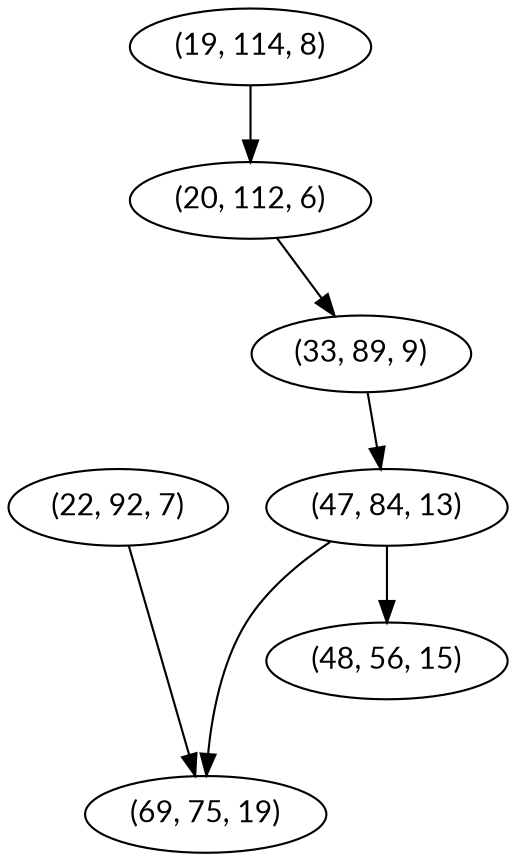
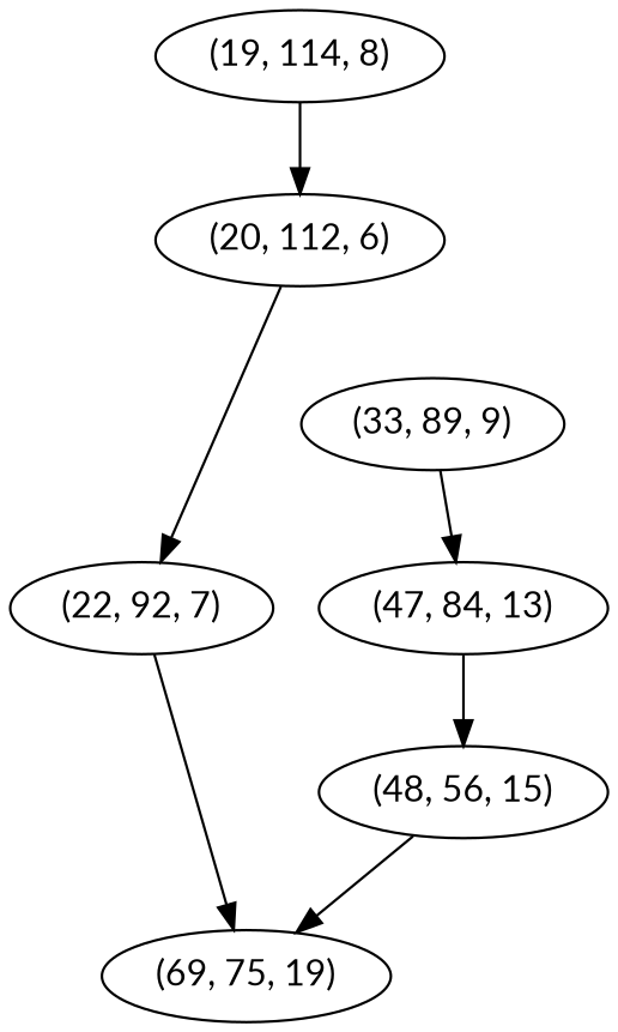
  digraph {
    fontname=Lato
    node [fontname=Lato]
    edge [fontname=Lato]
    n1 [label="(19, 114, 8)"]
    "(20, 112, 6)"
    "(22, 92, 7)"
    "(69, 75, 19)"
    n5 [label="(47, 84, 13)"]
    "(33, 89, 9)"
    "(48, 56, 15)"
    n1 -> "(20, 112, 6)"
-   "(20, 112, 6)" -> "(33, 89, 9)"
+   "(20, 112, 6)" -> "(22, 92, 7)"
    "(22, 92, 7)" -> "(69, 75, 19)"
-   n5 -> "(69, 75, 19)"
+   "(48, 56, 15)" -> "(69, 75, 19)"
    n5 -> "(48, 56, 15)"
    "(33, 89, 9)" -> n5
  }
